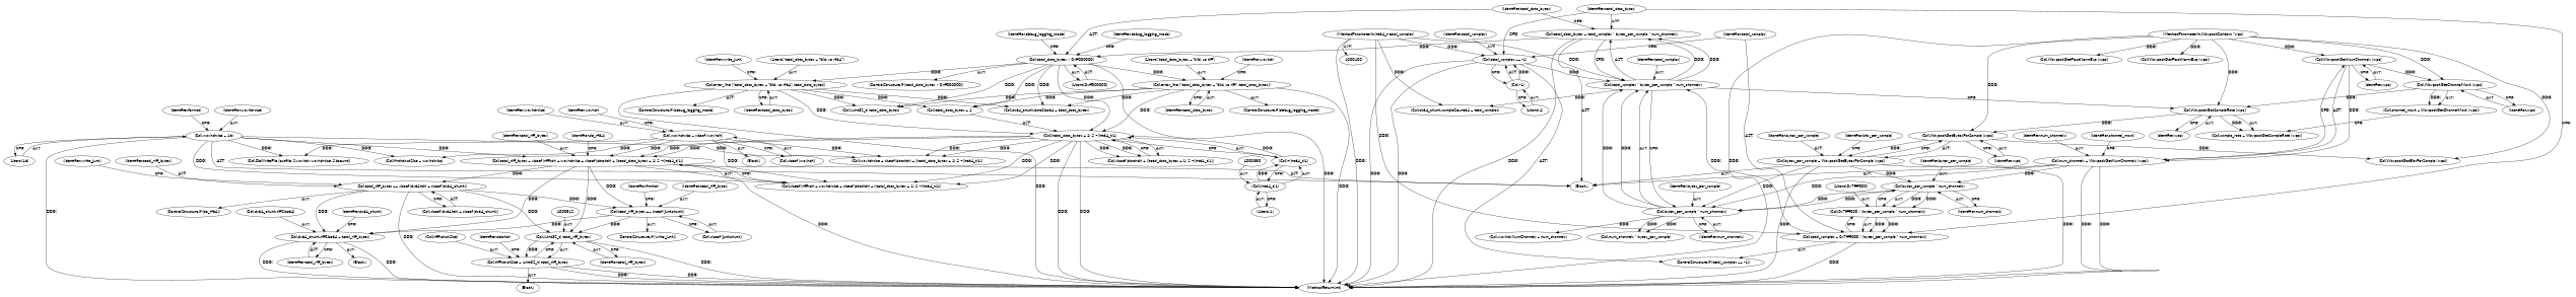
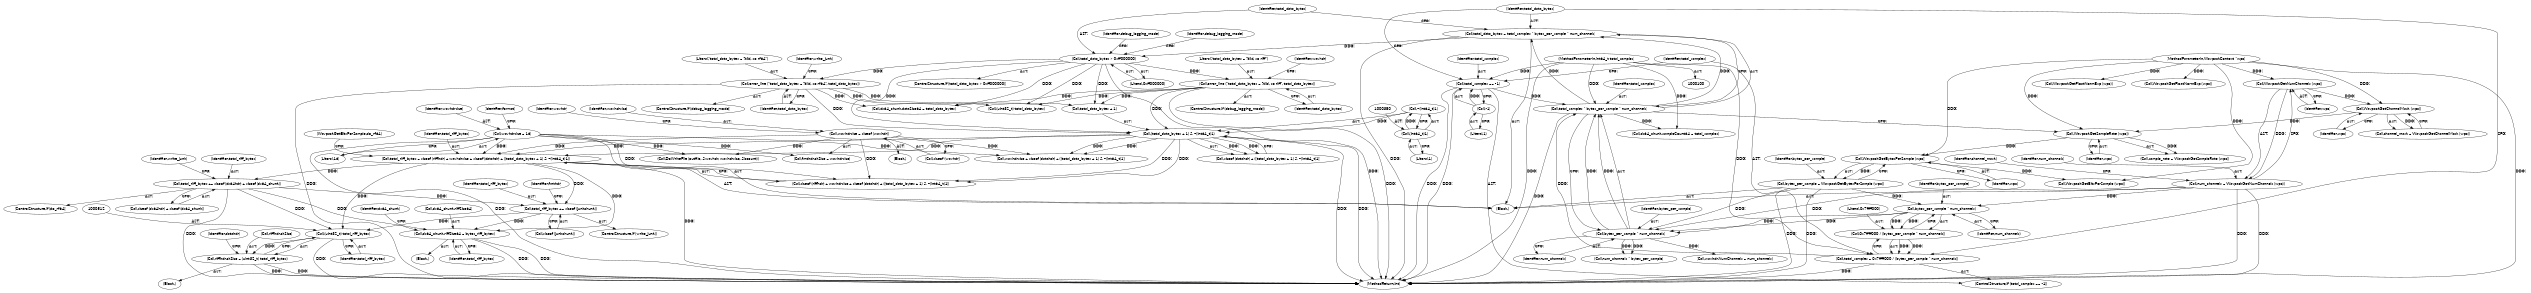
  digraph {
    fontname=Lato
    node [fontname=Lato]
    edge [fontname=Lato]
    n1 [label="(Call,total_riff_bytes += sizeof (junkchunk))"]
-   n2 [label="(Call,ds64_chunk.riffSize64 = total_riff_bytes)"]
+   n2 [label="(Call,ds64_chunk.riffSize64 = bytes_riff_bytes)"]
    n3 [label="(Call,(uint32_t) total_riff_bytes)"]
    n4 [label="(Call,sizeof (junkchunk))"]
    n5 [label="(ControlStructure,if (write_junk))"]
    n6 [label="(MethodReturn,int)"]
    n7 [label="(Block,)"]
    n8 [label="(Identifier,total_riff_bytes)"]
    n9 [label="(Call,riffhdr.ckSize = (uint32_t) total_riff_bytes)"]
    n10 [label="(Identifier,total_riff_bytes)"]
    n11 [label="(Call,total_riff_bytes = sizeof (riffhdr) + wavhdrsize + sizeof (datahdr) + ((total_data_bytes + 1) & ~(int64_t)1))"]
    n12 [label="(Call,total_riff_bytes += sizeof (ds64hdr) + sizeof (ds64_chunk))"]
    n13 [label="(Block,)"]
    n14 [label="(Call,sizeof (riffhdr) + wavhdrsize + sizeof (datahdr) + ((total_data_bytes + 1) & ~(int64_t)1))"]
    n15 [label="(Call,sizeof (ds64hdr) + sizeof (ds64_chunk))"]
    n16 [label="(ControlStructure,if (do_rf64))"]
    n17 [label="(Call,wavhdrsize = 16)"]
    n18 [label="(Call,fmthdr.ckSize = wavhdrsize)"]
    n19 [label="(Call,DoWriteFile (outfile, &wavhdr, wavhdrsize, &bcount))"]
    n20 [label="(Literal,16)"]
    n21 [label="(Call,wavhdrsize + sizeof (datahdr) + ((total_data_bytes + 1) & ~(int64_t)1))"]
    n22 [label="(Call,wavhdrsize = sizeof (wavhdr))"]
    n23 [label="(Block,)"]
    n24 [label="(Call,sizeof (wavhdr))"]
    n25 [label="(Call,(total_data_bytes + 1) & ~(int64_t)1)"]
    n26 [label="(Call,~(int64_t)1)"]
    n27 [label="(Call,sizeof (datahdr) + ((total_data_bytes + 1) & ~(int64_t)1))"]
    n28 [label="(Call,(int64_t)1)"]
    n29 [label="(Call,error_line (\"total_data_bytes = %lld, so rf64\", total_data_bytes))"]
    n30 [label="(Call,total_data_bytes + 1)"]
    n31 [label="(ControlStructure,if (debug_logging_mode))"]
    n32 [label="(Identifier,total_data_bytes)"]
    n33 [label="(Call,ds64_chunk.dataSize64 = total_data_bytes)"]
    n34 [label="(Call,(uint32_t) total_data_bytes)"]
    n35 [label="(Call,total_data_bytes > 0xff000000)"]
    n36 [label="(Call,error_line (\"total_data_bytes = %lld, so riff\", total_data_bytes))"]
    n37 [label="(Literal,0xff000000)"]
    n38 [label="(ControlStructure,if (total_data_bytes > 0xff000000))"]
    n39 [label="(ControlStructure,if (debug_logging_mode))"]
    n40 [label="(Identifier,total_data_bytes)"]
    n41 [label="(Call,total_data_bytes = total_samples * bytes_per_sample * num_channels)"]
    n42 [label="(Call,total_samples * bytes_per_sample * num_channels)"]
    n43 [label="(Call,bytes_per_sample * num_channels)"]
    n44 [label="(Call,ds64_chunk.sampleCount64 = total_samples)"]
    n45 [label="(Call,WavpackGetSampleRate (wpc))"]
    n46 [label="(Identifier,num_channels)"]
    n47 [label="(Call,num_channels * bytes_per_sample)"]
    n48 [label="(Call,wavhdr.NumChannels = num_channels)"]
    n49 [label="(Call,total_samples = 0x7ffff000 / (bytes_per_sample * num_channels))"]
    n50 [label="(Call,0x7ffff000 / (bytes_per_sample * num_channels))"]
    n51 [label="(ControlStructure,if (total_samples == -1))"]
    n52 [label="(Call,bytes_per_sample * num_channels)"]
    n53 [label="(Identifier,num_channels)"]
    n54 [label="(Call,bytes_per_sample = WavpackGetBytesPerSample (wpc))"]
    n55 [label="(Call,WavpackGetBytesPerSample (wpc))"]
    n56 [label="(Identifier,wpc)"]
    n57 [label="(Call,WavpackGetBitsPerSample (wpc))"]
    n58 [label="(Identifier,wpc)"]
    n59 [label="(Call,sample_rate = WavpackGetSampleRate (wpc))"]
    n60 [label="(Call,WavpackGetChannelMask (wpc))"]
    n61 [label="(Identifier,wpc)"]
    n62 [label="(Call,channel_mask = WavpackGetChannelMask (wpc))"]
    n63 [label="(Call,WavpackGetNumChannels (wpc))"]
    n64 [label="(Call,num_channels = WavpackGetNumChannels (wpc))"]
    n65 [label="(Identifier,wpc)"]
    n66 [label="(MethodParameterIn,WavpackContext *wpc)"]
    n67 [label="(Call,WavpackGetFloatNormExp (wpc))"]
    n68 [label="(Call,WavpackGetFloatNormExp (wpc))"]
    n69 [label="(MethodParameterIn,int64_t total_samples)"]
    1000100
    n71 [label="(Call,total_samples == -1)"]
    n72 [label="(Call,-1)"]
    n73 [label="(Literal,1)"]
    n74 [label="(Literal,1)"]
    n75 [label="(Block,)"]
    n76 [label="(Identifier,channel_mask)"]
    n77 [label="(Call,ds64_chunk.riffSize64)"]
-   n78 [label="(Identifier,bits_per_sample)"]
    n79 [label="(Identifier,total_riff_bytes)"]
    n80 [label="(Identifier,total_data_bytes)"]
-   n81 [label="(Identifier,do_rf64)"]
+   n81 [label="(WavpackGetBitsPerSample,do_rf64)"]
    n82 [label="(Identifier,total_samples)"]
    n83 [label="(Identifier,total_riff_bytes)"]
    n84 [label="(Identifier,total_samples)"]
    n85 [label="(Identifier,total_samples)"]
    n86 [label="(Identifier,debug_logging_mode)"]
    n87 [label="(Identifier,fmthdr)"]
    n88 [label="(Identifier,bytes_per_sample)"]
    n89 [label="(Identifier,ds64_chunk)"]
    n90 [label="(Identifier,write_junk)"]
    n91 [label="(Identifier,total_riff_bytes)"]
    n92 [label="(Literal,\"total_data_bytes = %lld, so riff\")"]
    n93 [label="(Identifier,write_junk)"]
    n94 [label="(Identifier,datahdr)"]
    n95 [label="(Identifier,wavhdr)"]
    n96 [label="(Identifier,total_data_bytes)"]
    n97 [label="(Literal,\"total_data_bytes = %lld, so rf64\")"]
    n98 [label="(Identifier,wavhdr)"]
    n99 [label="(Identifier,bytes_per_sample)"]
    n100 [label="(Call,riffhdr.ckSize)"]
    n101 [label="(Identifier,bytes_per_sample)"]
    n102 [label="(Identifier,wavhdrsize)"]
    n103 [label="(Identifier,num_channels)"]
    n104 [label="(Identifier,format)"]
    n105 [label="(Identifier,debug_logging_mode)"]
    n106 [label="(Literal,0x7ffff000)"]
    n107 [label="(Identifier,wavhdrsize)"]
    1000380
    1000512
    n1 -> n2 [label="DDG: "]
    n1 -> n3 [label="DDG: "]
    n1 -> n4 [label="CFG: "]
    n1 -> n5 [label="AST: "]
    n2 -> n6 [label="DDG: "]
    n2 -> n6 [label="DDG: "]
    n2 -> n7 [label="AST: "]
    n2 -> n8 [label="CFG: "]
    n3 -> n6 [label="DDG: "]
    n3 -> n9 [label="AST: "]
    n3 -> n9 [label="DDG: "]
    n3 -> n10 [label="CFG: "]
    n4 -> n1 [label="AST: "]
    n8 -> n2 [label="AST: "]
    n9 -> n3 [label="CFG: "]
    n9 -> n6 [label="DDG: "]
    n9 -> n6 [label="DDG: "]
    n9 -> n75 [label="AST: "]
    n10 -> n3 [label="AST: "]
    n11 -> n1 [label="DDG: "]
    n11 -> n2 [label="DDG: "]
    n11 -> n3 [label="DDG: "]
    n11 -> n6 [label="DDG: "]
    n11 -> n12 [label="DDG: "]
    n11 -> n13 [label="AST: "]
    n11 -> n14 [label="CFG: "]
    n12 -> n1 [label="DDG: "]
    n12 -> n2 [label="DDG: "]
    n12 -> n3 [label="DDG: "]
    n12 -> n6 [label="DDG: "]
    n12 -> n15 [label="CFG: "]
    n12 -> n16 [label="AST: "]
    n14 -> n11 [label="AST: "]
    n15 -> n12 [label="AST: "]
    n17 -> n6 [label="DDG: "]
    n17 -> n11 [label="DDG: "]
    n17 -> n13 [label="AST: "]
    n17 -> n14 [label="DDG: "]
    n17 -> n18 [label="DDG: "]
    n17 -> n19 [label="DDG: "]
    n17 -> n20 [label="CFG: "]
    n17 -> n21 [label="DDG: "]
    n20 -> n17 [label="AST: "]
    n22 -> n11 [label="DDG: "]
    n22 -> n14 [label="DDG: "]
-   n22 -> n18 [label="DDG: "]
+   n22 -> n18 [label="AST: "]
    n22 -> n19 [label="DDG: "]
    n22 -> n21 [label="DDG: "]
    n22 -> n23 [label="AST: "]
    n22 -> n24 [label="CFG: "]
    n24 -> n22 [label="AST: "]
    n25 -> n6 [label="DDG: "]
    n25 -> n6 [label="DDG: "]
    n25 -> n11 [label="DDG: "]
    n25 -> n11 [label="DDG: "]
    n25 -> n14 [label="DDG: "]
    n25 -> n14 [label="DDG: "]
    n25 -> n21 [label="DDG: "]
    n25 -> n21 [label="DDG: "]
-   n25 -> n26 [label="CFG: "]
    n25 -> n27 [label="AST: "]
    n25 -> n27 [label="DDG: "]
    n25 -> n27 [label="DDG: "]
    n26 -> n25 [label="AST: "]
    n26 -> n25 [label="DDG: "]
    n26 -> n28 [label="CFG: "]
    n27 -> n25 [label="CFG: "]
    n28 -> n26 [label="AST: "]
    n28 -> n26 [label="DDG: "]
    n28 -> n74 [label="CFG: "]
    n29 -> n6 [label="DDG: "]
    n29 -> n25 [label="DDG: "]
    n29 -> n30 [label="DDG: "]
    n29 -> n31 [label="AST: "]
    n29 -> n32 [label="CFG: "]
    n29 -> n33 [label="DDG: "]
    n29 -> n34 [label="DDG: "]
    n30 -> n25 [label="AST: "]
    n32 -> n29 [label="AST: "]
    n35 -> n6 [label="DDG: "]
    n35 -> n25 [label="DDG: "]
    n35 -> n29 [label="DDG: "]
    n35 -> n30 [label="DDG: "]
    n35 -> n33 [label="DDG: "]
    n35 -> n34 [label="DDG: "]
    n35 -> n36 [label="DDG: "]
    n35 -> n37 [label="AST: "]
    n35 -> n38 [label="AST: "]
    n36 -> n6 [label="DDG: "]
    n36 -> n25 [label="DDG: "]
    n36 -> n30 [label="DDG: "]
    n36 -> n33 [label="DDG: "]
    n36 -> n34 [label="DDG: "]
    n36 -> n39 [label="AST: "]
    n36 -> n40 [label="CFG: "]
    n37 -> n35 [label="AST: "]
    n40 -> n36 [label="AST: "]
    n41 -> n6 [label="DDG: "]
    n41 -> n13 [label="AST: "]
    n41 -> n35 [label="DDG: "]
    n41 -> n42 [label="CFG: "]
+   n42 -> n6 [label="DDG: "]
    n42 -> n41 [label="AST: "]
    n42 -> n41 [label="DDG: "]
    n42 -> n41 [label="DDG: "]
    n42 -> n43 [label="CFG: "]
    n42 -> n44 [label="DDG: "]
    n42 -> n45 [label="CFG: "]
    n43 -> n42 [label="AST: "]
    n43 -> n42 [label="DDG: "]
    n43 -> n42 [label="DDG: "]
    n43 -> n46 [label="CFG: "]
    n43 -> n47 [label="DDG: "]
    n43 -> n47 [label="DDG: "]
    n43 -> n48 [label="DDG: "]
    n45 -> n55 [label="DDG: "]
    n45 -> n58 [label="CFG: "]
    n45 -> n59 [label="AST: "]
    n45 -> n59 [label="DDG: "]
    n46 -> n43 [label="AST: "]
    n49 -> n6 [label="DDG: "]
    n49 -> n42 [label="DDG: "]
    n49 -> n50 [label="CFG: "]
    n49 -> n51 [label="AST: "]
    n50 -> n49 [label="AST: "]
    n50 -> n49 [label="DDG: "]
    n50 -> n49 [label="DDG: "]
    n50 -> n52 [label="CFG: "]
    n52 -> n43 [label="DDG: "]
    n52 -> n43 [label="DDG: "]
    n52 -> n50 [label="AST: "]
    n52 -> n50 [label="DDG: "]
    n52 -> n50 [label="DDG: "]
    n52 -> n53 [label="CFG: "]
    n53 -> n52 [label="AST: "]
    n54 -> n6 [label="DDG: "]
    n54 -> n6 [label="DDG: "]
    n54 -> n13 [label="AST: "]
    n54 -> n43 [label="DDG: "]
    n54 -> n52 [label="DDG: "]
    n54 -> n55 [label="CFG: "]
    n55 -> n54 [label="AST: "]
    n55 -> n54 [label="DDG: "]
    n55 -> n56 [label="CFG: "]
    n55 -> n57 [label="DDG: "]
    n56 -> n55 [label="AST: "]
    n58 -> n45 [label="AST: "]
    n60 -> n45 [label="DDG: "]
    n60 -> n61 [label="CFG: "]
    n60 -> n62 [label="AST: "]
    n60 -> n62 [label="DDG: "]
    n61 -> n60 [label="AST: "]
-   n62 -> n59 [label="CFG: "]
+   n62 -> n60 [label="CFG: "]
    n63 -> n60 [label="DDG: "]
    n63 -> n64 [label="AST: "]
    n63 -> n64 [label="DDG: "]
    n63 -> n65 [label="CFG: "]
    n64 -> n6 [label="DDG: "]
    n64 -> n6 [label="DDG: "]
    n64 -> n13 [label="AST: "]
    n64 -> n43 [label="DDG: "]
    n64 -> n52 [label="DDG: "]
    n64 -> n63 [label="CFG: "]
    n65 -> n63 [label="AST: "]
    n66 -> n6 [label="DDG: "]
    n66 -> n45 [label="DDG: "]
    n66 -> n55 [label="DDG: "]
    n66 -> n57 [label="DDG: "]
    n66 -> n60 [label="DDG: "]
    n66 -> n63 [label="DDG: "]
    n66 -> n67 [label="DDG: "]
    n66 -> n68 [label="DDG: "]
    n69 -> n6 [label="DDG: "]
    n69 -> n42 [label="DDG: "]
    n69 -> n44 [label="DDG: "]
    n69 -> n49 [label="DDG: "]
    n69 -> 1000100 [label="AST: "]
    n69 -> n71 [label="DDG: "]
    n71 -> n6 [label="DDG: "]
    n71 -> n6 [label="DDG: "]
    n71 -> n42 [label="DDG: "]
    n71 -> n51 [label="AST: "]
    n71 -> n72 [label="CFG: "]
    n72 -> n71 [label="AST: "]
    n72 -> n71 [label="DDG: "]
    n72 -> n73 [label="CFG: "]
    n73 -> n72 [label="AST: "]
    n74 -> n28 [label="AST: "]
    n76 -> n64 [label="CFG: "]
    n77 -> n2 [label="AST: "]
-   n78 -> n54 [label="CFG: "]
    n79 -> n12 [label="AST: "]
    n80 -> n35 [label="AST: "]
    n80 -> n41 [label="CFG: "]
    n81 -> n11 [label="CFG: "]
    n82 -> n42 [label="AST: "]
    n83 -> n1 [label="AST: "]
    n84 -> n49 [label="AST: "]
    n84 -> n71 [label="CFG: "]
    n85 -> n71 [label="AST: "]
    n86 -> n35 [label="CFG: "]
    n87 -> n1 [label="CFG: "]
    n88 -> n54 [label="AST: "]
    n89 -> n2 [label="CFG: "]
    n90 -> n29 [label="CFG: "]
    n91 -> n11 [label="AST: "]
    n92 -> n36 [label="AST: "]
    n93 -> n12 [label="CFG: "]
    n94 -> n9 [label="CFG: "]
    n95 -> n22 [label="CFG: "]
    n96 -> n41 [label="AST: "]
    n96 -> n49 [label="CFG: "]
    n96 -> n71 [label="CFG: "]
    n97 -> n29 [label="AST: "]
    n98 -> n36 [label="CFG: "]
    n99 -> n52 [label="AST: "]
    n100 -> n9 [label="AST: "]
    n101 -> n43 [label="AST: "]
    n102 -> n17 [label="AST: "]
    n103 -> n64 [label="AST: "]
    n104 -> n17 [label="CFG: "]
    n105 -> n35 [label="CFG: "]
    n106 -> n50 [label="AST: "]
    n107 -> n22 [label="AST: "]
    1000380 -> n28 [label="AST: "]
    1000512 -> n3 [label="AST: "]
  }
